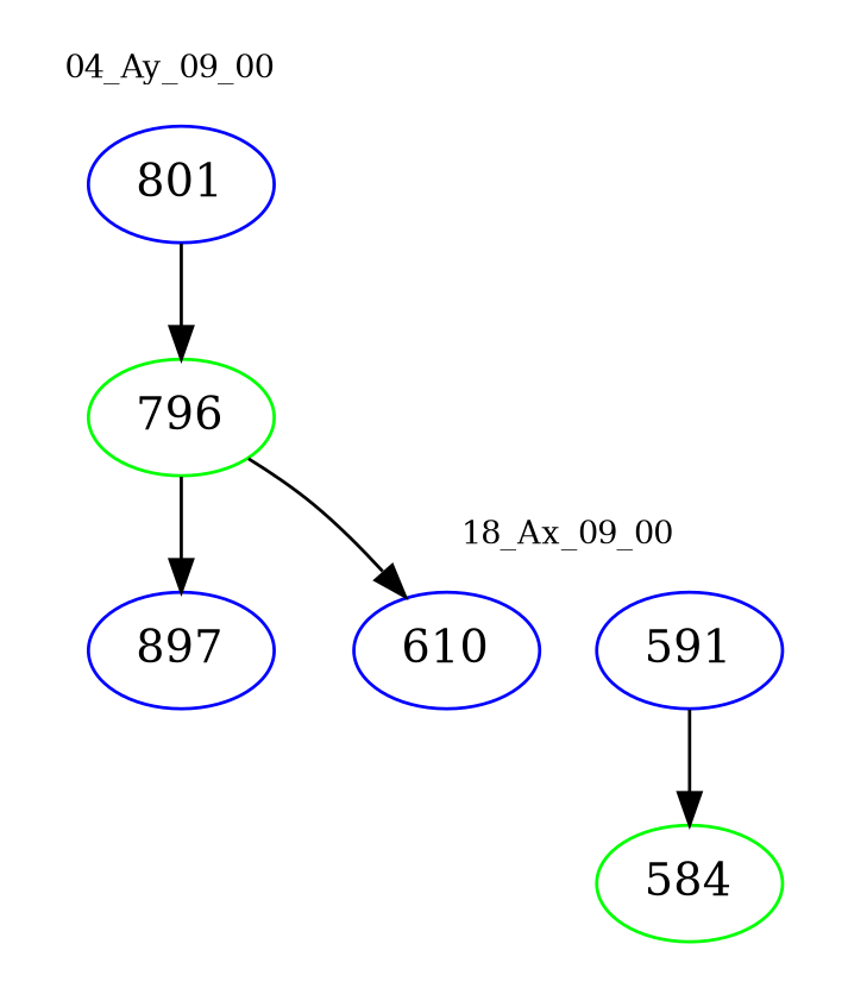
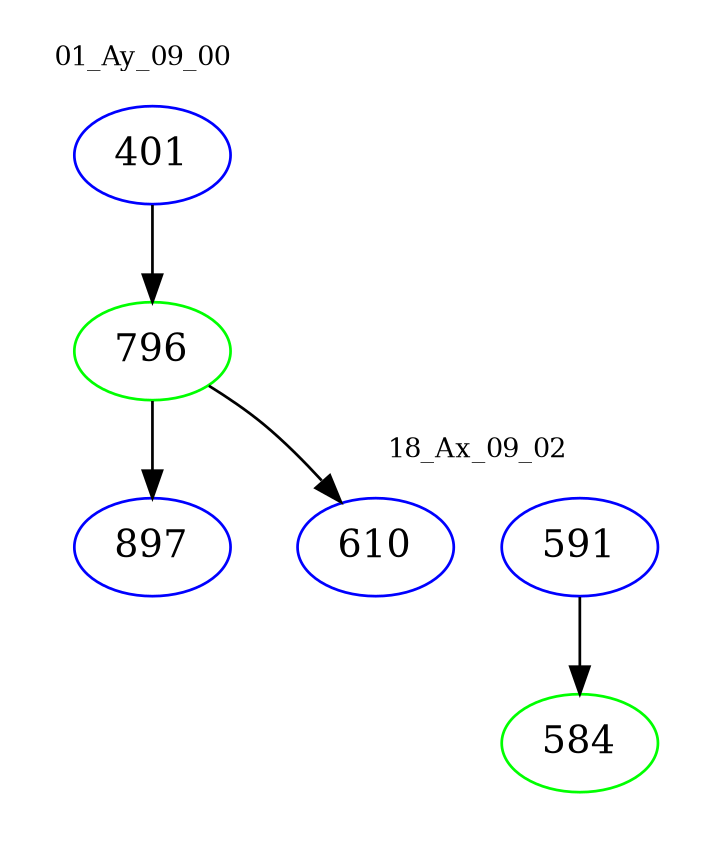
  digraph {
    node [color=blue]
    edge [color=black]
-   n1 [label=801]
+   n1 [label=401]
    n2 [color=green label=796]
    n3 [label=897]
    n4 [label=591]
    n5 [color=green label=584]
    n6 [label=610]
    subgraph cluster_1 {
      color=white
      fontsize=10
-     label="04_Ay_09_00"
+     label="01_Ay_09_00"
      n1
      n2
      n3
    }
    subgraph cluster_2 {
      color=white
      fontsize=10
-     label="18_Ax_09_00"
+     label="18_Ax_09_02"
      n4
      n5
      n6
    }
    n1 -> n2
    n2 -> n3
    n2 -> n6
    n4 -> n5
  }
